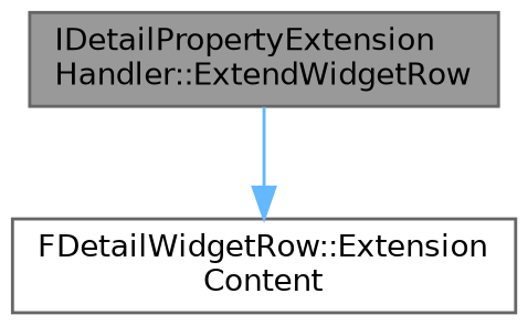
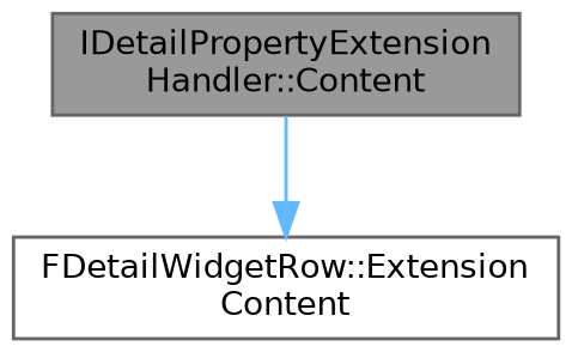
  digraph {
    rankdir=TB
    node [fontname=Helvetica fontsize=10 shape=box style=filled]
-   n1 [color=gray40 fillcolor=grey60 fontcolor=black height=0.2 label="IDetailPropertyExtension\lHandler::ExtendWidgetRow" width=0.4]
+   n1 [color=gray40 fillcolor=grey60 fontcolor=black height=0.2 label="IDetailPropertyExtension\lHandler::Content" width=0.4]
    n2 [color=grey40 fillcolor=white height=0.2 label="FDetailWidgetRow::Extension\lContent" width=0.4]
    n1 -> n2 [color=steelblue1 fontname=Helvetica fontsize=10 labelfontname=Helvetica labelfontsize=10 style=solid]
  }
